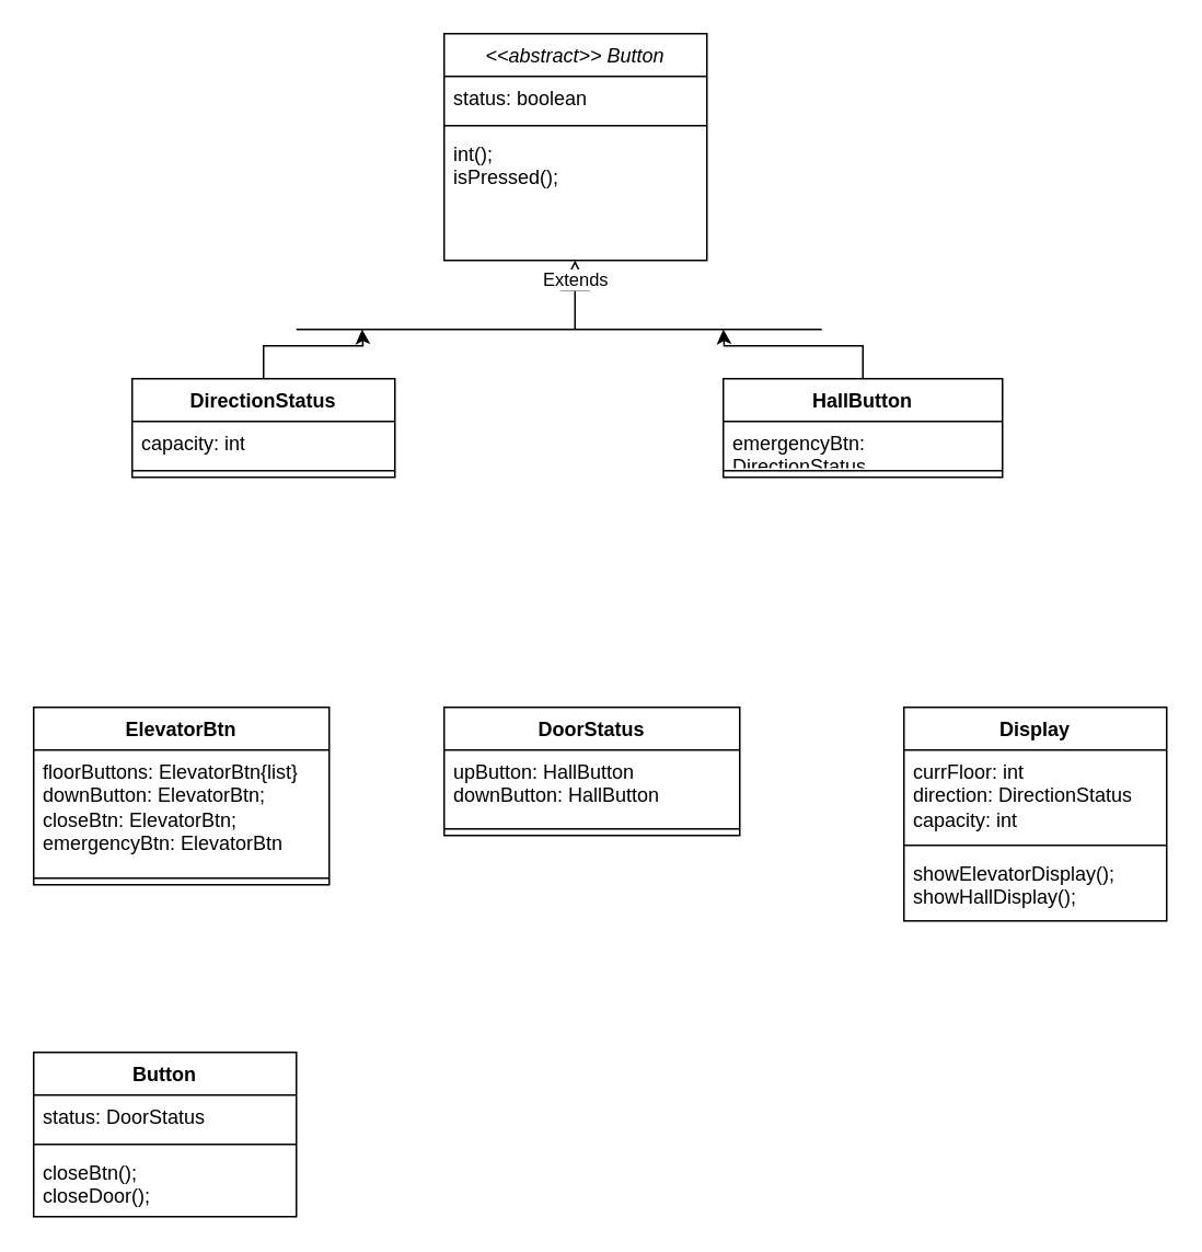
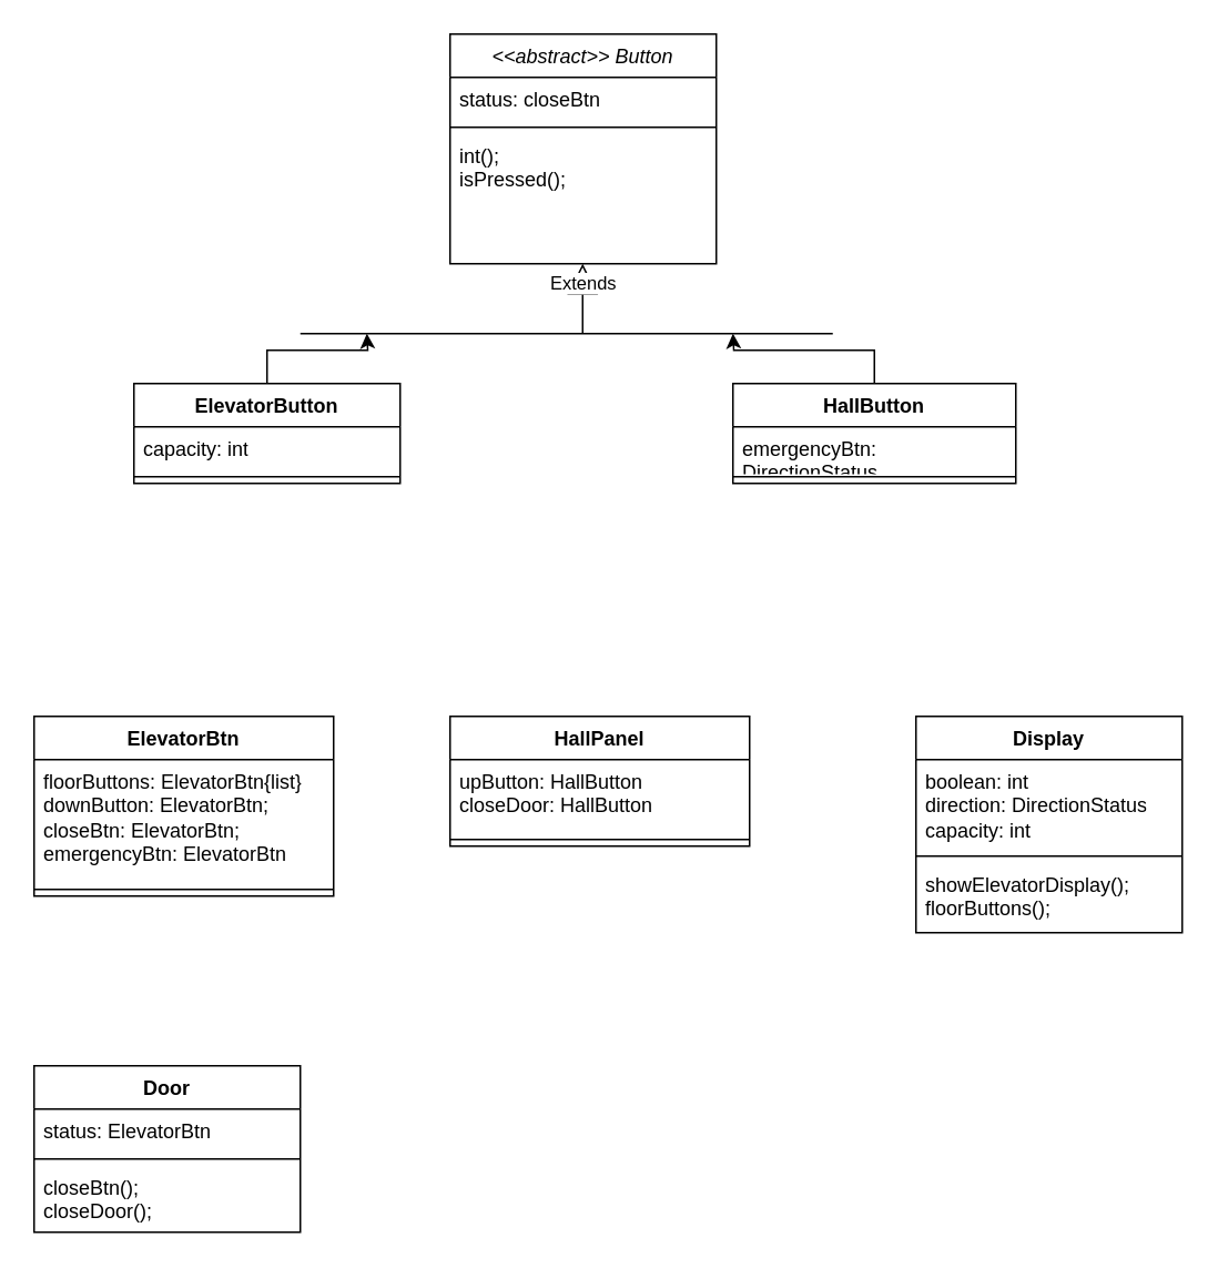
  <mxCell id="0" />
  <mxCell id="1" parent="0" />
  <mxCell id="2" value="&lt;&lt;abstract&gt;&gt; Button" style="swimlane;fontStyle=2;align=center;verticalAlign=top;childLayout=stackLayout;horizontal=1;startSize=26;horizontalStack=0;resizeParent=1;resizeLast=0;collapsible=1;marginBottom=0;rounded=0;shadow=0;strokeWidth=1;" parent="1" vertex="1"><mxGeometry x="270" y="20" width="160" height="138" as="geometry"><mxRectangle x="230" y="140" width="160" height="26" as="alternateBounds" /></mxGeometry></mxCell>
- <mxCell id="3" value="status: boolean" style="text;align=left;verticalAlign=top;spacingLeft=4;spacingRight=4;overflow=hidden;rotatable=0;points=[[0,0.5],[1,0.5]];portConstraint=eastwest;" parent="2" vertex="1"><mxGeometry y="26" width="160" height="26" as="geometry" /></mxCell>
+ <mxCell id="3" value="status: closeBtn" style="text;align=left;verticalAlign=top;spacingLeft=4;spacingRight=4;overflow=hidden;rotatable=0;points=[[0,0.5],[1,0.5]];portConstraint=eastwest;" parent="2" vertex="1"><mxGeometry y="26" width="160" height="26" as="geometry" /></mxCell>
  <mxCell id="4" value="" style="line;html=1;strokeWidth=1;align=left;verticalAlign=middle;spacingTop=-1;spacingLeft=3;spacingRight=3;rotatable=0;labelPosition=right;points=[];portConstraint=eastwest;" parent="2" vertex="1"><mxGeometry y="52" width="160" height="8" as="geometry" /></mxCell>
  <mxCell id="5" value="int();&#10;isPressed();" style="text;align=left;verticalAlign=top;spacingLeft=4;spacingRight=4;overflow=hidden;rotatable=0;points=[[0,0.5],[1,0.5]];portConstraint=eastwest;" parent="2" vertex="1"><mxGeometry y="60" width="160" height="50" as="geometry" /></mxCell>
  <mxCell id="6" style="edgeStyle=orthogonalEdgeStyle;rounded=0;orthogonalLoop=1;jettySize=auto;html=1;" edge="1" parent="1" source="7"><mxGeometry relative="1" as="geometry"><mxPoint x="220" y="200" as="targetPoint" /></mxGeometry></mxCell>
- <mxCell id="7" value="DirectionStatus" style="swimlane;fontStyle=1;align=center;verticalAlign=top;childLayout=stackLayout;horizontal=1;startSize=26;horizontalStack=0;resizeParent=1;resizeParentMax=0;resizeLast=0;collapsible=1;marginBottom=0;whiteSpace=wrap;html=1;" vertex="1" parent="1"><mxGeometry x="80" y="230" width="160" height="60" as="geometry" /></mxCell>
+ <mxCell id="7" value="ElevatorButton" style="swimlane;fontStyle=1;align=center;verticalAlign=top;childLayout=stackLayout;horizontal=1;startSize=26;horizontalStack=0;resizeParent=1;resizeParentMax=0;resizeLast=0;collapsible=1;marginBottom=0;whiteSpace=wrap;html=1;" vertex="1" parent="1"><mxGeometry x="80" y="230" width="160" height="60" as="geometry" /></mxCell>
  <mxCell id="8" value="capacity: int" style="text;strokeColor=none;fillColor=none;align=left;verticalAlign=top;spacingLeft=4;spacingRight=4;overflow=hidden;rotatable=0;points=[[0,0.5],[1,0.5]];portConstraint=eastwest;whiteSpace=wrap;html=1;" vertex="1" parent="7"><mxGeometry y="26" width="160" height="26" as="geometry" /></mxCell>
  <mxCell id="9" value="" style="line;strokeWidth=1;fillColor=none;align=left;verticalAlign=middle;spacingTop=-1;spacingLeft=3;spacingRight=3;rotatable=0;labelPosition=right;points=[];portConstraint=eastwest;strokeColor=inherit;" vertex="1" parent="7"><mxGeometry y="52" width="160" height="8" as="geometry" /></mxCell>
  <mxCell id="10" style="edgeStyle=orthogonalEdgeStyle;rounded=0;orthogonalLoop=1;jettySize=auto;html=1;" edge="1" parent="1" source="11"><mxGeometry relative="1" as="geometry"><mxPoint x="440" y="200" as="targetPoint" /></mxGeometry></mxCell>
  <mxCell id="11" value="HallButton" style="swimlane;fontStyle=1;align=center;verticalAlign=top;childLayout=stackLayout;horizontal=1;startSize=26;horizontalStack=0;resizeParent=1;resizeParentMax=0;resizeLast=0;collapsible=1;marginBottom=0;whiteSpace=wrap;html=1;" vertex="1" parent="1"><mxGeometry x="440" y="230" width="170" height="60" as="geometry" /></mxCell>
  <mxCell id="12" value="emergencyBtn: DirectionStatus" style="text;strokeColor=none;fillColor=none;align=left;verticalAlign=top;spacingLeft=4;spacingRight=4;overflow=hidden;rotatable=0;points=[[0,0.5],[1,0.5]];portConstraint=eastwest;whiteSpace=wrap;html=1;" vertex="1" parent="11"><mxGeometry y="26" width="170" height="26" as="geometry" /></mxCell>
  <mxCell id="13" value="" style="line;strokeWidth=1;fillColor=none;align=left;verticalAlign=middle;spacingTop=-1;spacingLeft=3;spacingRight=3;rotatable=0;labelPosition=right;points=[];portConstraint=eastwest;strokeColor=inherit;" vertex="1" parent="11"><mxGeometry y="52" width="170" height="8" as="geometry" /></mxCell>
  <mxCell id="14" value="" style="endArrow=none;html=1;rounded=0;" edge="1" parent="1"><mxGeometry width="50" height="50" relative="1" as="geometry"><mxPoint x="180" y="200" as="sourcePoint" /><mxPoint x="500" y="200" as="targetPoint" /></mxGeometry></mxCell>
  <mxCell id="15" value="Extends" style="endArrow=block;endSize=16;endFill=0;html=1;rounded=0;" edge="1" parent="1"><mxGeometry x="0.429" width="160" relative="1" as="geometry"><mxPoint x="349.67" y="200" as="sourcePoint" /><mxPoint x="349.67" y="158" as="targetPoint" /><mxPoint as="offset" /></mxGeometry></mxCell>
  <mxCell id="16" value="ElevatorBtn" style="swimlane;fontStyle=1;align=center;verticalAlign=top;childLayout=stackLayout;horizontal=1;startSize=26;horizontalStack=0;resizeParent=1;resizeParentMax=0;resizeLast=0;collapsible=1;marginBottom=0;whiteSpace=wrap;html=1;" vertex="1" parent="1"><mxGeometry x="20" y="430" width="180" height="108" as="geometry" /></mxCell>
  <mxCell id="17" value="floorButtons: ElevatorBtn{list}&lt;div&gt;downButton: ElevatorBtn;&lt;/div&gt;&lt;div&gt;closeBtn: ElevatorBtn;&lt;/div&gt;&lt;div&gt;emergencyBtn: ElevatorBtn&lt;/div&gt;" style="text;strokeColor=none;fillColor=none;align=left;verticalAlign=top;spacingLeft=4;spacingRight=4;overflow=hidden;rotatable=0;points=[[0,0.5],[1,0.5]];portConstraint=eastwest;whiteSpace=wrap;html=1;" vertex="1" parent="16"><mxGeometry y="26" width="180" height="74" as="geometry" /></mxCell>
  <mxCell id="18" value="" style="line;strokeWidth=1;fillColor=none;align=left;verticalAlign=middle;spacingTop=-1;spacingLeft=3;spacingRight=3;rotatable=0;labelPosition=right;points=[];portConstraint=eastwest;strokeColor=inherit;" vertex="1" parent="16"><mxGeometry y="100" width="180" height="8" as="geometry" /></mxCell>
- <mxCell id="19" value="DoorStatus" style="swimlane;fontStyle=1;align=center;verticalAlign=top;childLayout=stackLayout;horizontal=1;startSize=26;horizontalStack=0;resizeParent=1;resizeParentMax=0;resizeLast=0;collapsible=1;marginBottom=0;whiteSpace=wrap;html=1;" vertex="1" parent="1"><mxGeometry x="270" y="430" width="180" height="78" as="geometry" /></mxCell>
- <mxCell id="20" value="upButton: HallButton&lt;div&gt;downButton: HallButton&lt;/div&gt;" style="text;strokeColor=none;fillColor=none;align=left;verticalAlign=top;spacingLeft=4;spacingRight=4;overflow=hidden;rotatable=0;points=[[0,0.5],[1,0.5]];portConstraint=eastwest;whiteSpace=wrap;html=1;" vertex="1" parent="19"><mxGeometry y="26" width="180" height="44" as="geometry" /></mxCell>
+ <mxCell id="19" value="HallPanel" style="swimlane;fontStyle=1;align=center;verticalAlign=top;childLayout=stackLayout;horizontal=1;startSize=26;horizontalStack=0;resizeParent=1;resizeParentMax=0;resizeLast=0;collapsible=1;marginBottom=0;whiteSpace=wrap;html=1;" vertex="1" parent="1"><mxGeometry x="270" y="430" width="180" height="78" as="geometry" /></mxCell>
+ <mxCell id="20" value="upButton: HallButton&lt;div&gt;closeDoor: HallButton&lt;/div&gt;" style="text;strokeColor=none;fillColor=none;align=left;verticalAlign=top;spacingLeft=4;spacingRight=4;overflow=hidden;rotatable=0;points=[[0,0.5],[1,0.5]];portConstraint=eastwest;whiteSpace=wrap;html=1;" vertex="1" parent="19"><mxGeometry y="26" width="180" height="44" as="geometry" /></mxCell>
  <mxCell id="21" value="" style="line;strokeWidth=1;fillColor=none;align=left;verticalAlign=middle;spacingTop=-1;spacingLeft=3;spacingRight=3;rotatable=0;labelPosition=right;points=[];portConstraint=eastwest;strokeColor=inherit;" vertex="1" parent="19"><mxGeometry y="70" width="180" height="8" as="geometry" /></mxCell>
  <mxCell id="22" value="Display" style="swimlane;fontStyle=1;align=center;verticalAlign=top;childLayout=stackLayout;horizontal=1;startSize=26;horizontalStack=0;resizeParent=1;resizeParentMax=0;resizeLast=0;collapsible=1;marginBottom=0;whiteSpace=wrap;html=1;" vertex="1" parent="1"><mxGeometry x="550" y="430" width="160" height="130" as="geometry" /></mxCell>
- <mxCell id="23" value="currFloor: int&lt;div&gt;direction: DirectionStatus&lt;/div&gt;&lt;div&gt;capacity: int&lt;/div&gt;" style="text;strokeColor=none;fillColor=none;align=left;verticalAlign=top;spacingLeft=4;spacingRight=4;overflow=hidden;rotatable=0;points=[[0,0.5],[1,0.5]];portConstraint=eastwest;whiteSpace=wrap;html=1;" vertex="1" parent="22"><mxGeometry y="26" width="160" height="54" as="geometry" /></mxCell>
+ <mxCell id="23" value="boolean: int&lt;div&gt;direction: DirectionStatus&lt;/div&gt;&lt;div&gt;capacity: int&lt;/div&gt;" style="text;strokeColor=none;fillColor=none;align=left;verticalAlign=top;spacingLeft=4;spacingRight=4;overflow=hidden;rotatable=0;points=[[0,0.5],[1,0.5]];portConstraint=eastwest;whiteSpace=wrap;html=1;" vertex="1" parent="22"><mxGeometry y="26" width="160" height="54" as="geometry" /></mxCell>
  <mxCell id="24" value="" style="line;strokeWidth=1;fillColor=none;align=left;verticalAlign=middle;spacingTop=-1;spacingLeft=3;spacingRight=3;rotatable=0;labelPosition=right;points=[];portConstraint=eastwest;strokeColor=inherit;" vertex="1" parent="22"><mxGeometry y="80" width="160" height="8" as="geometry" /></mxCell>
- <mxCell id="25" value="showElevatorDisplay();&lt;div&gt;showHallDisplay();&lt;/div&gt;" style="text;strokeColor=none;fillColor=none;align=left;verticalAlign=top;spacingLeft=4;spacingRight=4;overflow=hidden;rotatable=0;points=[[0,0.5],[1,0.5]];portConstraint=eastwest;whiteSpace=wrap;html=1;" vertex="1" parent="22"><mxGeometry y="88" width="160" height="42" as="geometry" /></mxCell>
- <mxCell id="26" value="Button" style="swimlane;fontStyle=1;align=center;verticalAlign=top;childLayout=stackLayout;horizontal=1;startSize=26;horizontalStack=0;resizeParent=1;resizeParentMax=0;resizeLast=0;collapsible=1;marginBottom=0;whiteSpace=wrap;html=1;" vertex="1" parent="1"><mxGeometry x="20" y="640" width="160" height="100" as="geometry" /></mxCell>
- <mxCell id="27" value="status: DoorStatus" style="text;strokeColor=none;fillColor=none;align=left;verticalAlign=top;spacingLeft=4;spacingRight=4;overflow=hidden;rotatable=0;points=[[0,0.5],[1,0.5]];portConstraint=eastwest;whiteSpace=wrap;html=1;" vertex="1" parent="26"><mxGeometry y="26" width="160" height="26" as="geometry" /></mxCell>
+ <mxCell id="25" value="showElevatorDisplay();&lt;div&gt;floorButtons();&lt;/div&gt;" style="text;strokeColor=none;fillColor=none;align=left;verticalAlign=top;spacingLeft=4;spacingRight=4;overflow=hidden;rotatable=0;points=[[0,0.5],[1,0.5]];portConstraint=eastwest;whiteSpace=wrap;html=1;" vertex="1" parent="22"><mxGeometry y="88" width="160" height="42" as="geometry" /></mxCell>
+ <mxCell id="26" value="Door" style="swimlane;fontStyle=1;align=center;verticalAlign=top;childLayout=stackLayout;horizontal=1;startSize=26;horizontalStack=0;resizeParent=1;resizeParentMax=0;resizeLast=0;collapsible=1;marginBottom=0;whiteSpace=wrap;html=1;" vertex="1" parent="1"><mxGeometry x="20" y="640" width="160" height="100" as="geometry" /></mxCell>
+ <mxCell id="27" value="status: ElevatorBtn" style="text;strokeColor=none;fillColor=none;align=left;verticalAlign=top;spacingLeft=4;spacingRight=4;overflow=hidden;rotatable=0;points=[[0,0.5],[1,0.5]];portConstraint=eastwest;whiteSpace=wrap;html=1;" vertex="1" parent="26"><mxGeometry y="26" width="160" height="26" as="geometry" /></mxCell>
  <mxCell id="28" value="" style="line;strokeWidth=1;fillColor=none;align=left;verticalAlign=middle;spacingTop=-1;spacingLeft=3;spacingRight=3;rotatable=0;labelPosition=right;points=[];portConstraint=eastwest;strokeColor=inherit;" vertex="1" parent="26"><mxGeometry y="52" width="160" height="8" as="geometry" /></mxCell>
  <mxCell id="29" value="closeBtn();&lt;div&gt;closeDoor();&lt;/div&gt;" style="text;strokeColor=none;fillColor=none;align=left;verticalAlign=top;spacingLeft=4;spacingRight=4;overflow=hidden;rotatable=0;points=[[0,0.5],[1,0.5]];portConstraint=eastwest;whiteSpace=wrap;html=1;" vertex="1" parent="26"><mxGeometry y="60" width="160" height="40" as="geometry" /></mxCell>
